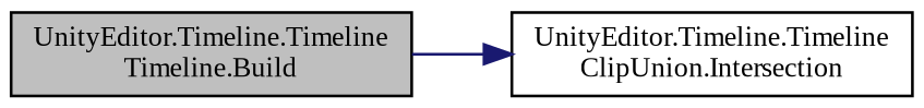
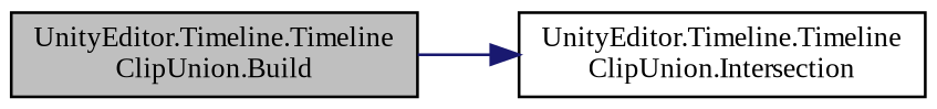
  digraph {
    rankdir=LR
    fontname="Liberation Serif"
    node [color=black fontname="Liberation Serif" fontsize=10 shape=record style=filled]
-   n1 [fillcolor=grey75 fontcolor=black height=0.2 label="UnityEditor.Timeline.Timeline\lTimeline.Build" width=0.4]
+   n1 [fillcolor=grey75 fontcolor=black height=0.2 label="UnityEditor.Timeline.Timeline\lClipUnion.Build" width=0.4]
    n2 [fillcolor=white height=0.2 label="UnityEditor.Timeline.Timeline\lClipUnion.Intersection" width=0.4]
    n1 -> n2 [color=midnightblue fontname="Liberation Serif" fontsize=10 labelfontname=Helvetica labelfontsize=10 style=solid]
  }
